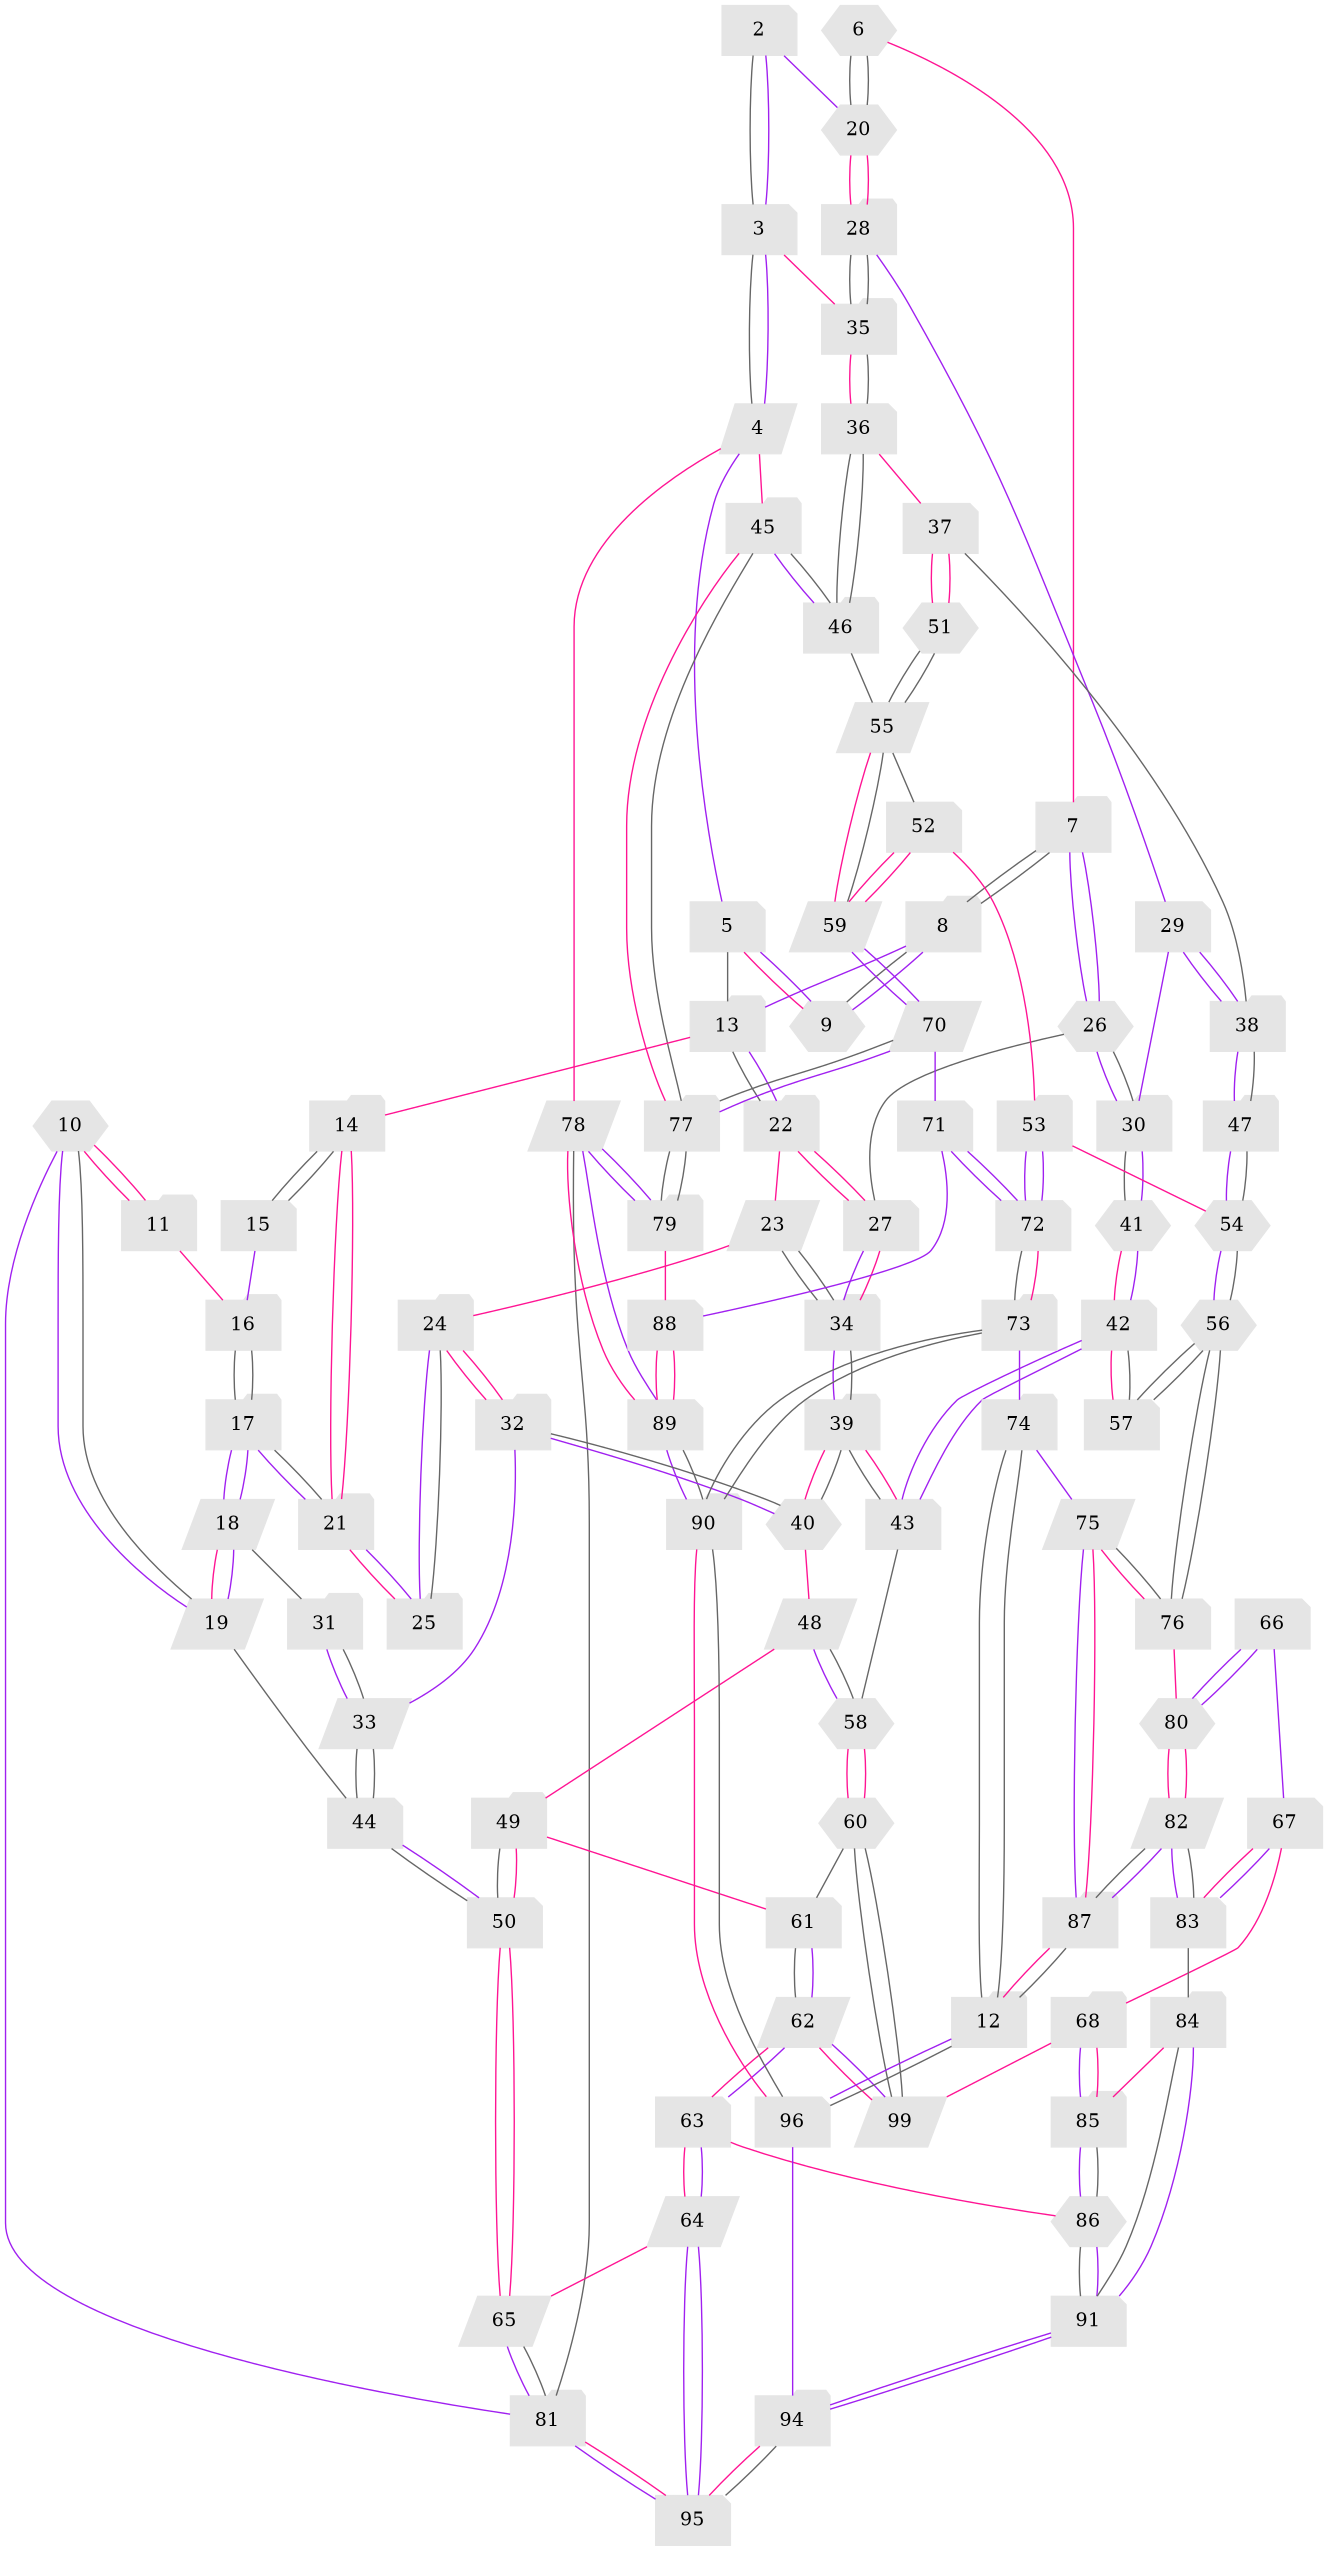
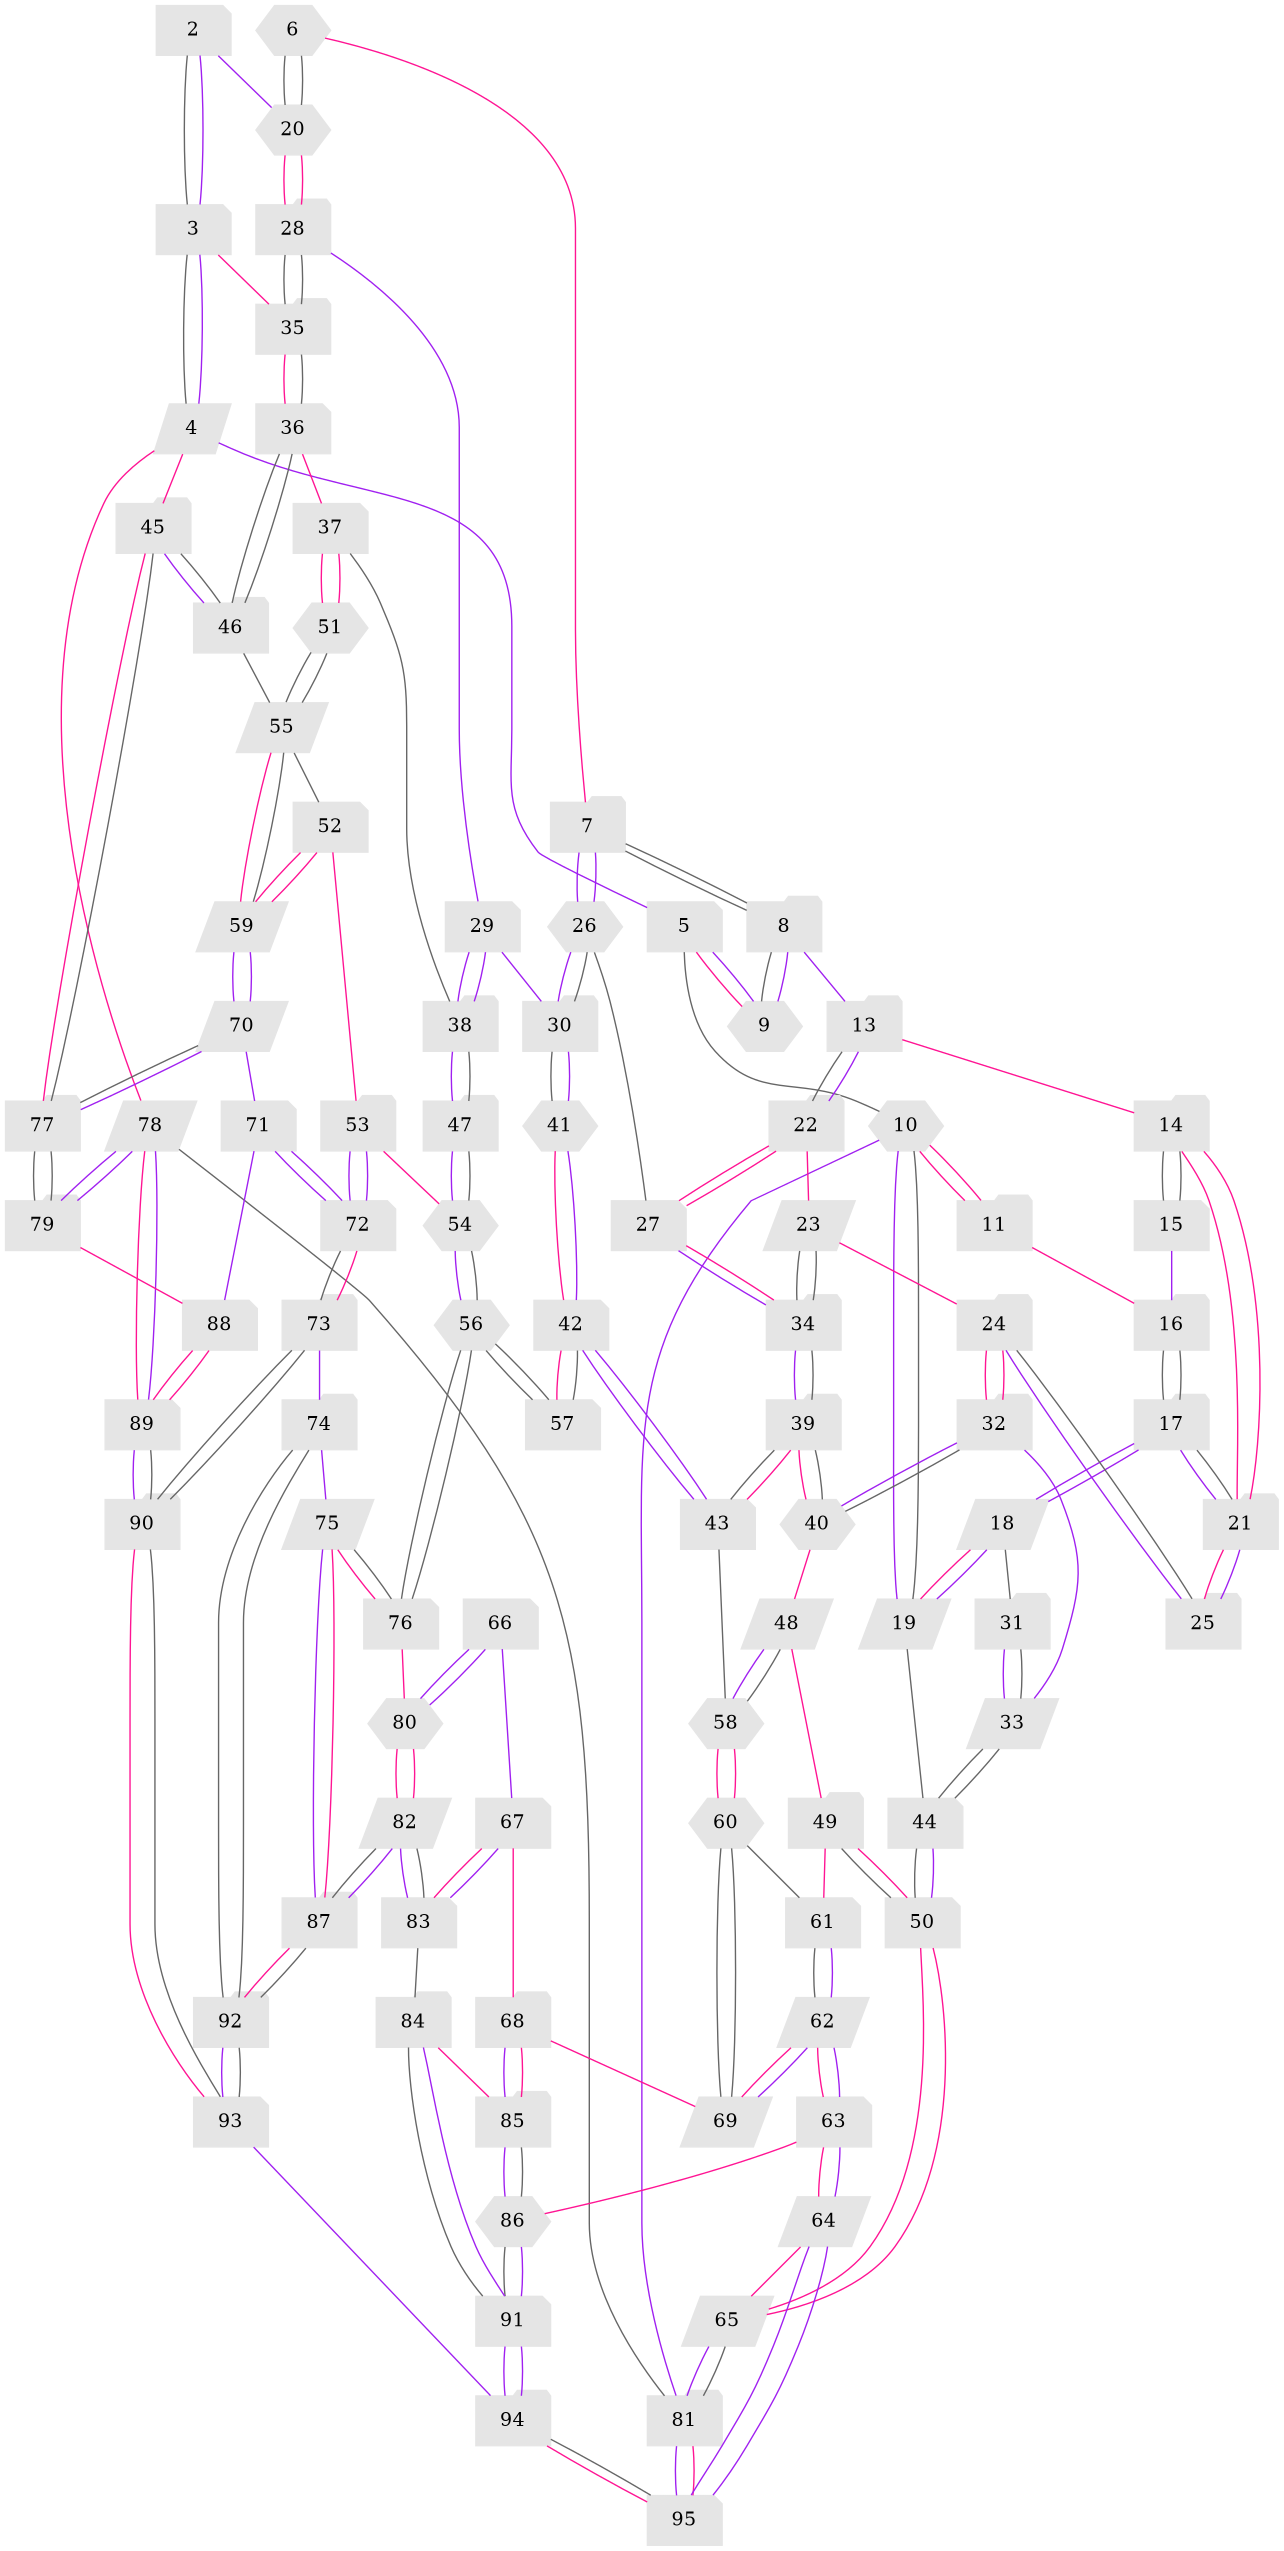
  graph {
    node [color=gray90 shape=folder style=filled]
    edge [color=gray40]
    2 [shape=note]
    3 [shape=note]
    20 [shape=hexagon]
    6 [shape=hexagon]
    7
    4 [shape=parallelogram]
    35
    28
    5 [shape=note]
    45
    78 [shape=parallelogram]
    36 [shape=note]
    9 [shape=hexagon]
    10 [shape=hexagon]
    46
    77
    81
    79
    89 [shape=note]
    11
    19 [shape=parallelogram]
    8
    26 [shape=hexagon]
    13
    27 [shape=note]
    30
    14
    22
    16
    44 [shape=note]
    95 [shape=note]
    17
    15 [shape=note]
    21
    23 [shape=parallelogram]
    25
    18 [shape=parallelogram]
    31
    33 [shape=parallelogram]
    50 [shape=note]
    29 [shape=note]
    24
    34
    32
    39
    40 [shape=hexagon]
    41 [shape=hexagon]
    38
    47
    42 [shape=note]
    48 [shape=parallelogram]
    43 [shape=note]
    37 [shape=note]
    51 [shape=hexagon]
    55 [shape=parallelogram]
    54 [shape=hexagon]
    58 [shape=hexagon]
    49
    57 [shape=note]
    60 [shape=hexagon]
    65 [shape=parallelogram]
    52 [shape=note]
    59 [shape=parallelogram]
    56 [shape=hexagon]
    61 [shape=note]
    62 [shape=parallelogram]
    53
    72 [shape=note]
    70 [shape=parallelogram]
    73
    76 [shape=note]
    80 [shape=hexagon]
    66 [shape=note]
    67 [shape=note]
-   69 [shape=parallelogram label=99]
+   69 [shape=parallelogram]
    71 [shape=note]
    63 [shape=note]
    64 [shape=parallelogram]
    86 [shape=hexagon]
    91 [shape=note]
    68
    83 [shape=note]
    82 [shape=parallelogram]
    85
    84
    88 [shape=note]
    74
    90
    75 [shape=parallelogram]
-   92 [label=12]
-   93 [shape=note label=96]
+   92
+   93 [shape=note]
    87
    94
    2 -- 3
    2 -- 3 [color=purple]
    2 -- 20 [color=purple]
    3 -- 4
    3 -- 4 [color=purple]
    3 -- 35 [color=deeppink]
    20 -- 28 [color=deeppink]
    20 -- 28 [color=deeppink]
    6 -- 20
    6 -- 20
    6 -- 7 [color=deeppink]
    7 -- 8
    7 -- 8
    7 -- 26 [color=purple]
    7 -- 26 [color=purple]
    4 -- 5 [color=purple]
    4 -- 45 [color=deeppink]
    4 -- 78 [color=deeppink]
    35 -- 36 [color=deeppink]
    35 -- 36
    28 -- 35
    28 -- 35
    28 -- 29 [color=purple]
    5 -- 9 [color=deeppink]
    5 -- 9 [color=purple]
-   5 -- 13
+   5 -- 10
    45 -- 46 [color=purple]
    45 -- 46
    45 -- 77 [color=deeppink]
    45 -- 77
    78 -- 81
    78 -- 79 [color=purple]
    78 -- 79 [color=purple]
    78 -- 89 [color=deeppink]
    78 -- 89 [color=purple]
    36 -- 46
    36 -- 46
    36 -- 37 [color=deeppink]
    10 -- 81 [color=purple]
    10 -- 11 [color=deeppink]
    10 -- 11 [color=deeppink]
    10 -- 19 [color=purple]
    10 -- 19
    46 -- 55
    77 -- 79
    77 -- 79
    81 -- 95 [color=purple]
    81 -- 95 [color=deeppink]
    79 -- 88 [color=deeppink]
    89 -- 90 [color=purple]
    89 -- 90
    11 -- 16 [color=deeppink]
    19 -- 44
    8 -- 9
    8 -- 9 [color=purple]
    8 -- 13 [color=purple]
    26 -- 27
    26 -- 30 [color=purple]
    26 -- 30
    13 -- 14 [color=deeppink]
    13 -- 22
    13 -- 22 [color=purple]
    27 -- 34 [color=purple]
    27 -- 34 [color=deeppink]
    30 -- 41
    30 -- 41 [color=purple]
    14 -- 15
    14 -- 15
    14 -- 21 [color=deeppink]
    14 -- 21 [color=deeppink]
    22 -- 27 [color=deeppink]
    22 -- 27 [color=deeppink]
    22 -- 23 [color=deeppink]
    16 -- 17
    16 -- 17
    44 -- 50
    44 -- 50 [color=purple]
    17 -- 21 [color=purple]
    17 -- 21
    17 -- 18 [color=purple]
    17 -- 18 [color=purple]
    15 -- 16 [color=purple]
    21 -- 25 [color=deeppink]
    21 -- 25 [color=purple]
    23 -- 24 [color=deeppink]
    23 -- 34
    23 -- 34
    18 -- 19 [color=deeppink]
    18 -- 19 [color=purple]
    18 -- 31
    31 -- 33 [color=purple]
    31 -- 33
    33 -- 44
    33 -- 44
    50 -- 65 [color=deeppink]
    50 -- 65 [color=deeppink]
    29 -- 30 [color=purple]
    29 -- 38 [color=purple]
    29 -- 38 [color=purple]
    24 -- 25 [color=purple]
    24 -- 25
    24 -- 32 [color=deeppink]
    24 -- 32 [color=deeppink]
    34 -- 39 [color=purple]
    34 -- 39
    32 -- 33 [color=purple]
    32 -- 40 [color=purple]
    32 -- 40
    39 -- 40 [color=deeppink]
    39 -- 40
    39 -- 43
    39 -- 43 [color=deeppink]
    40 -- 48 [color=deeppink]
    41 -- 42 [color=deeppink]
    41 -- 42 [color=purple]
    38 -- 47 [color=purple]
    38 -- 47
    47 -- 54 [color=purple]
    47 -- 54
    42 -- 43 [color=purple]
    42 -- 43 [color=purple]
    42 -- 57 [color=deeppink]
    42 -- 57
    48 -- 58 [color=purple]
    48 -- 58
    48 -- 49 [color=deeppink]
    43 -- 58
    37 -- 38
    37 -- 51 [color=deeppink]
    37 -- 51 [color=deeppink]
    51 -- 55
    51 -- 55
    55 -- 52
    55 -- 59 [color=deeppink]
    55 -- 59
    54 -- 56 [color=purple]
    54 -- 56
    58 -- 60 [color=deeppink]
    58 -- 60 [color=deeppink]
    49 -- 50
    49 -- 50 [color=deeppink]
    49 -- 61 [color=deeppink]
    60 -- 61
    60 -- 69
    60 -- 69
    65 -- 81 [color=purple]
    65 -- 81
    52 -- 59 [color=deeppink]
    52 -- 59 [color=deeppink]
    52 -- 53 [color=deeppink]
    59 -- 70 [color=purple]
    59 -- 70 [color=purple]
    56 -- 57
    56 -- 57
    56 -- 76
    56 -- 76
    61 -- 62
    61 -- 62 [color=purple]
    62 -- 69 [color=deeppink]
    62 -- 69 [color=purple]
    62 -- 63 [color=deeppink]
    62 -- 63 [color=purple]
    53 -- 54 [color=deeppink]
    53 -- 72 [color=purple]
    53 -- 72 [color=purple]
    72 -- 73
    72 -- 73 [color=deeppink]
    70 -- 77
    70 -- 77 [color=purple]
    70 -- 71 [color=purple]
    73 -- 74 [color=purple]
    73 -- 90
    73 -- 90
    76 -- 80 [color=deeppink]
    80 -- 82 [color=deeppink]
    80 -- 82 [color=deeppink]
    66 -- 80 [color=purple]
    66 -- 80 [color=purple]
    66 -- 67 [color=purple]
    67 -- 68 [color=deeppink]
    67 -- 83 [color=deeppink]
    67 -- 83 [color=purple]
    71 -- 72 [color=purple]
    71 -- 72 [color=purple]
    71 -- 88 [color=purple]
    63 -- 64 [color=deeppink]
    63 -- 64 [color=purple]
    63 -- 86 [color=deeppink]
    64 -- 95 [color=purple]
    64 -- 95 [color=purple]
    64 -- 65 [color=deeppink]
    86 -- 91
    86 -- 91 [color=purple]
    91 -- 94 [color=purple]
    91 -- 94 [color=purple]
    68 -- 69 [color=deeppink]
    68 -- 85 [color=purple]
    68 -- 85 [color=deeppink]
    83 -- 84
    82 -- 83 [color=purple]
    82 -- 83
    82 -- 87
    82 -- 87 [color=purple]
    85 -- 86 [color=purple]
    85 -- 86
    84 -- 91
    84 -- 91 [color=purple]
    84 -- 85 [color=deeppink]
    88 -- 89 [color=deeppink]
    88 -- 89 [color=deeppink]
    74 -- 75 [color=purple]
    74 -- 92
    74 -- 92
    90 -- 93 [color=deeppink]
    90 -- 93
    75 -- 76 [color=deeppink]
    75 -- 76
    75 -- 87 [color=purple]
    75 -- 87 [color=deeppink]
    92 -- 93 [color=purple]
    92 -- 93
    93 -- 94 [color=purple]
    87 -- 92 [color=deeppink]
    87 -- 92
    94 -- 95 [color=deeppink]
    94 -- 95
  }
